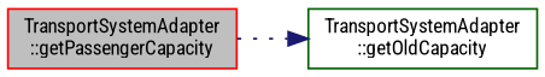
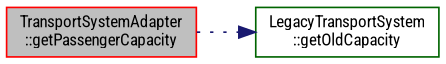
  digraph {
    rankdir=LR
    fontname="Roboto Condensed"
    node [fontname="Roboto Condensed" fontsize=10 shape=record style=filled]
    n1 [color=red fillcolor=grey75 fontcolor=black height=0.2 label="TransportSystemAdapter\l::getPassengerCapacity" width=0.4]
-   n2 [color=darkgreen fillcolor=white height=0.2 label="TransportSystemAdapter\l::getOldCapacity" width=0.4]
+   n2 [color=darkgreen fillcolor=white height=0.2 label="LegacyTransportSystem\l::getOldCapacity" width=0.4]
    n1 -> n2 [color=midnightblue fontname="Roboto Condensed" fontsize=10 labelfontname=Helvetica labelfontsize=10 style=dotted]
  }
